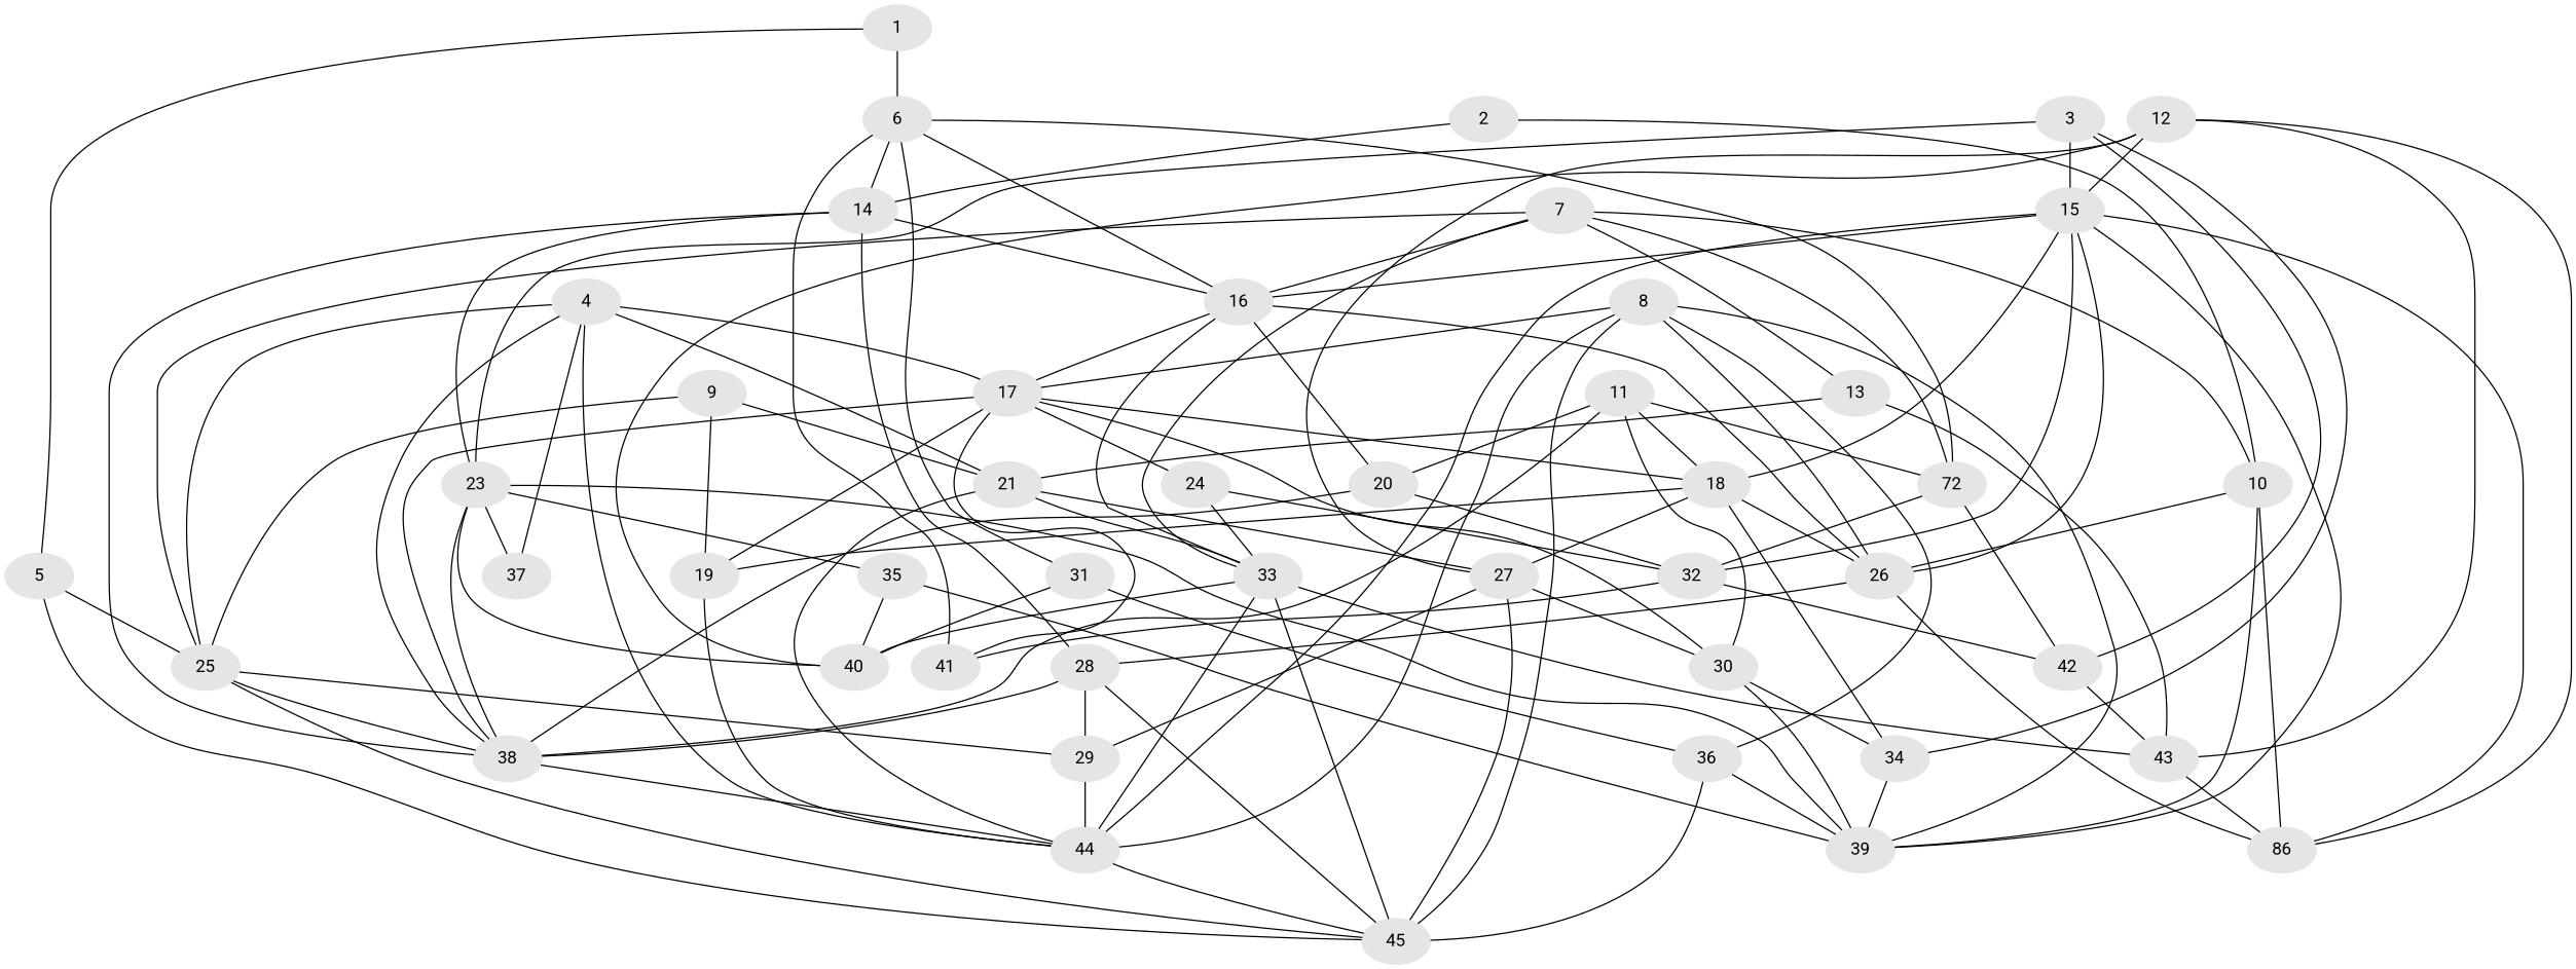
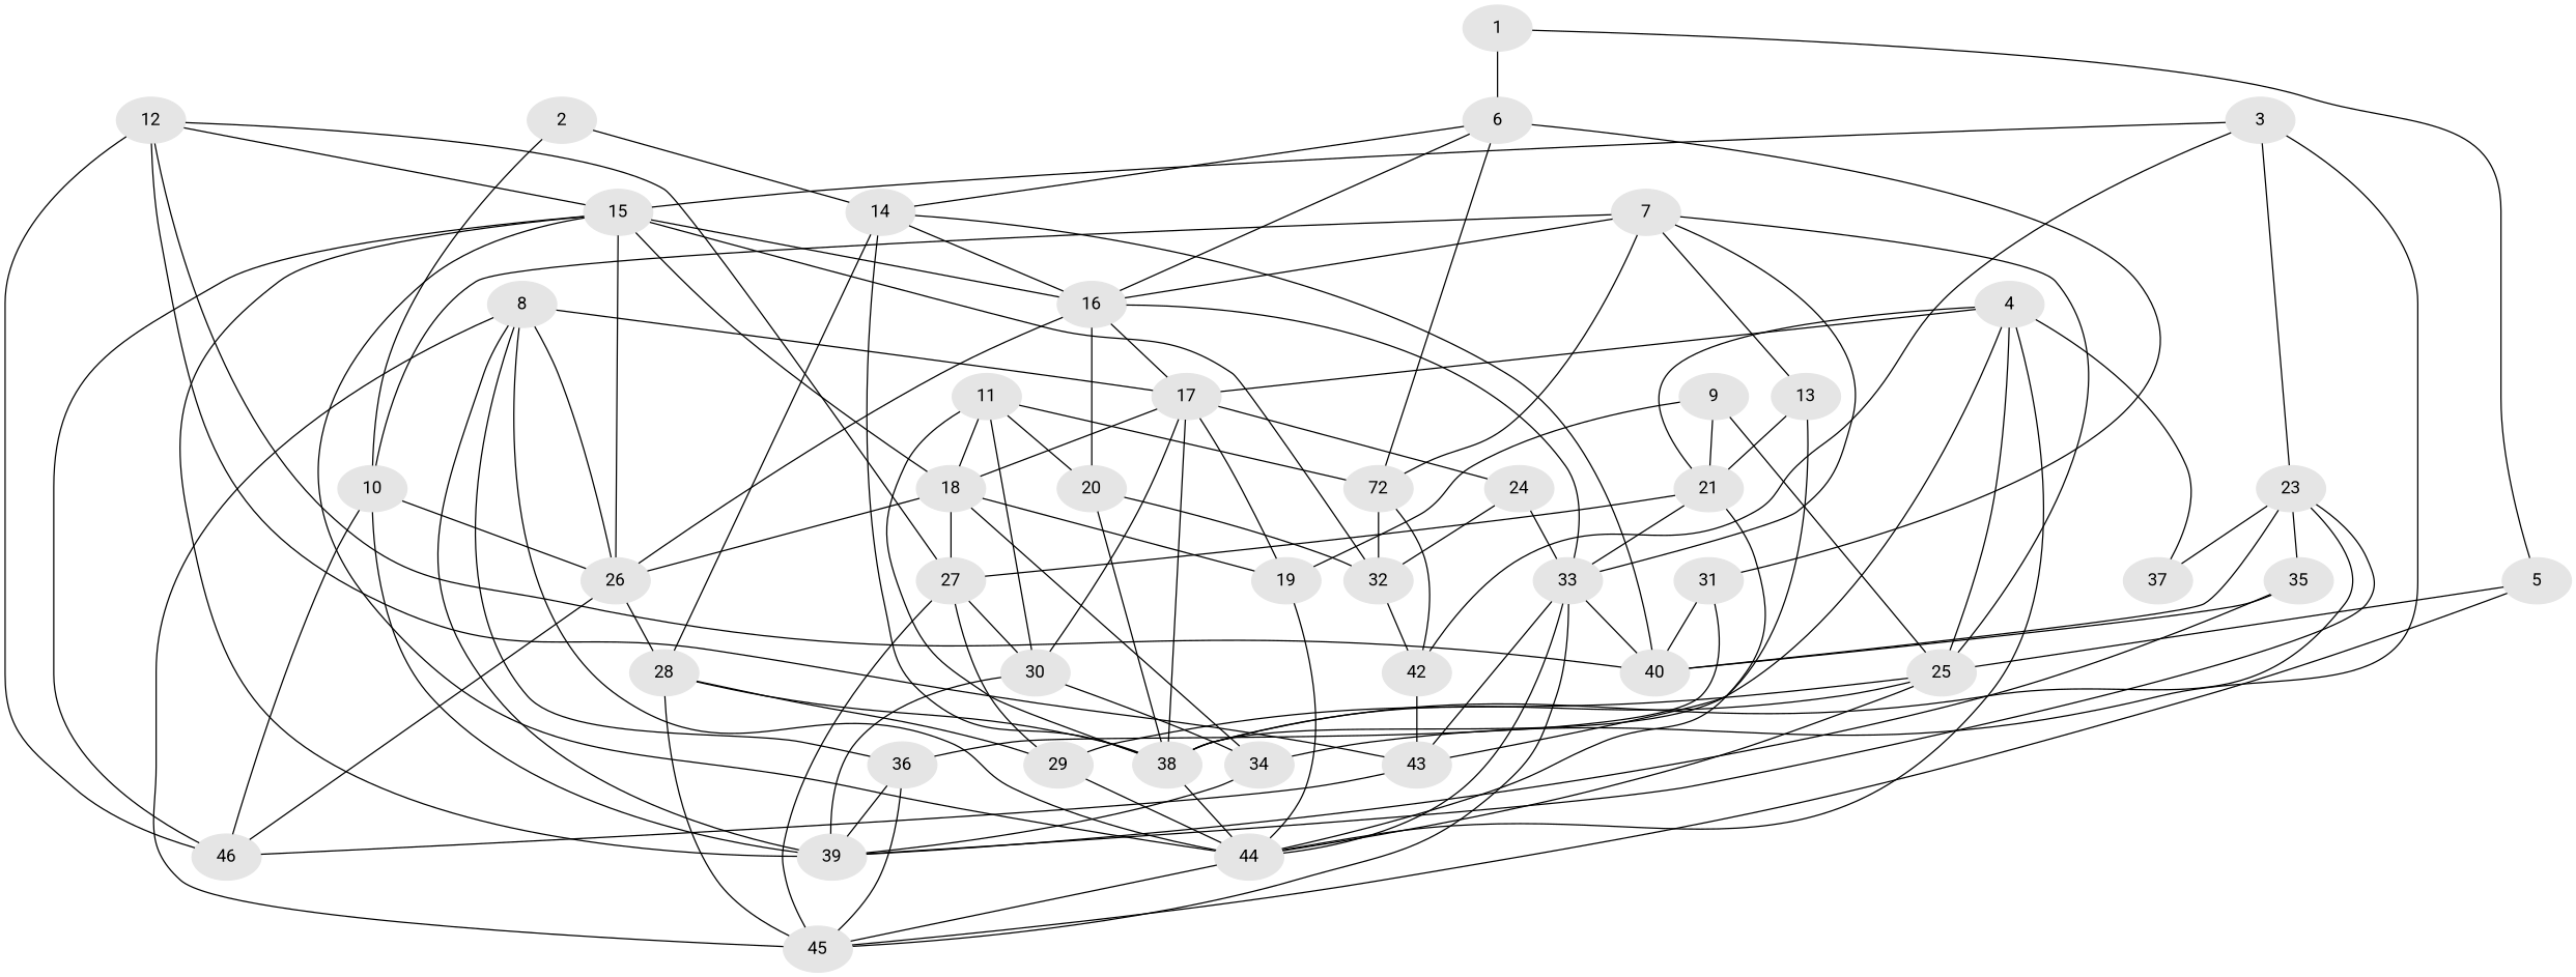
  graph {
    fontname=Roboto
    node [color=gray90 fontname=Roboto style=filled]
    edge [fontname=Roboto weight=1.0]
    1
    5
    6
    25
    45
    14
    16
    n8 [label=72]
    31
-   41
    2
    10
    26
    39
-   46 [label=86]
+   46
    38
    40
    28
    3
    15
    23
    34
    42
    44
    18
    32
    37
    35
    43
    4
    17
    21
    19
    30
    24
    33
    27
    29
    20
    36
    7
    13
    8
    9
    11
    12
    1 -- 5
    1 -- 6 [weight=2.0]
    5 -- 25
    5 -- 45
    6 -- 14
    6 -- 16
    6 -- n8
    6 -- 31
-   6 -- 41
    25 -- 38 [weight=2.0]
-   25 -- 45
+   25 -- 44
    25 -- 29
    14 -- 16
    14 -- 38
-   14 -- 23
+   14 -- 40
    14 -- 28 [weight=2.0]
    16 -- 26
    16 -- 17
    16 -- 33
    16 -- 20
    n8 -- 42
    n8 -- 32
    31 -- 40
    31 -- 36
    2 -- 14
    2 -- 10
    10 -- 26
    10 -- 39
    10 -- 46
    26 -- 46
    26 -- 28
    38 -- 44
    28 -- 45
    28 -- 38
    28 -- 29
    3 -- 15
    3 -- 23
    3 -- 34
    3 -- 42
    15 -- 16 [weight=2.0]
    15 -- 26
    15 -- 39
    15 -- 46
    15 -- 44
    15 -- 18
    15 -- 32
    23 -- 39
    23 -- 38
    23 -- 40
    23 -- 37
    23 -- 35
    34 -- 39
    42 -- 43
    44 -- 45
    18 -- 26
    18 -- 34
    18 -- 19
    18 -- 27
-   32 -- 41
    32 -- 42
    35 -- 39
    35 -- 40
    43 -- 46
    4 -- 25
    4 -- 38
    4 -- 44
    4 -- 37
    4 -- 17
    4 -- 21
-   17 -- 41
    17 -- 38
    17 -- 18
    17 -- 19
    17 -- 30
    17 -- 24
    21 -- 44
    21 -- 33
    21 -- 27
    19 -- 44
    30 -- 39
    30 -- 34
    24 -- 32
    24 -- 33
    33 -- 45
    33 -- 40
    33 -- 44
    33 -- 43
    27 -- 45 [weight=2.0]
    27 -- 30 [weight=2.0]
    27 -- 29
    29 -- 44
    20 -- 38 [weight=2.0]
    20 -- 32
    36 -- 45
    36 -- 39
    7 -- 25
    7 -- 16
    7 -- n8
    7 -- 10
    7 -- 33
    7 -- 13
    13 -- 43
    13 -- 21
    8 -- 45
    8 -- 26
    8 -- 39
    8 -- 44
    8 -- 17
    8 -- 36
    9 -- 25
    9 -- 21
    9 -- 19
    11 -- n8 [weight=2.0]
    11 -- 38 [weight=2.0]
    11 -- 18 [weight=2.0]
    11 -- 30
    11 -- 20
    12 -- 46
    12 -- 40
    12 -- 15
    12 -- 43
    12 -- 27
  }
